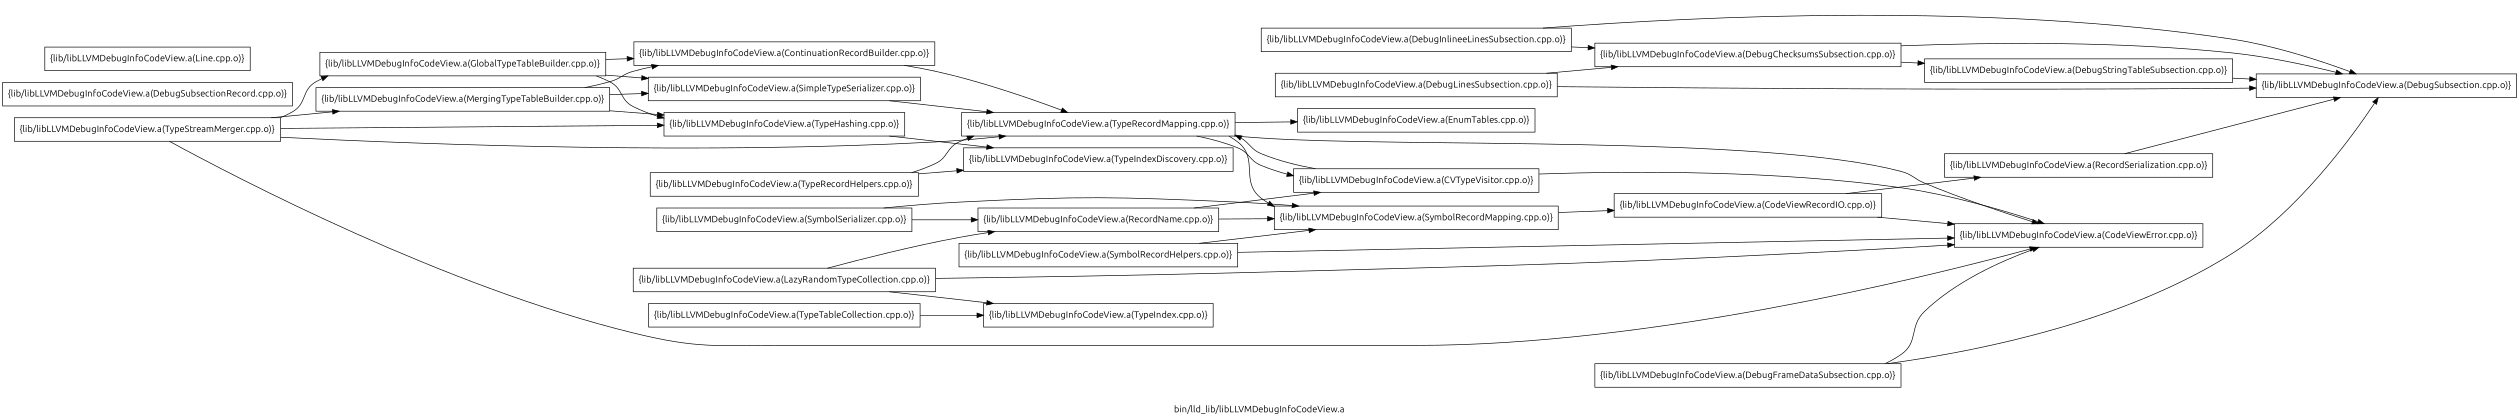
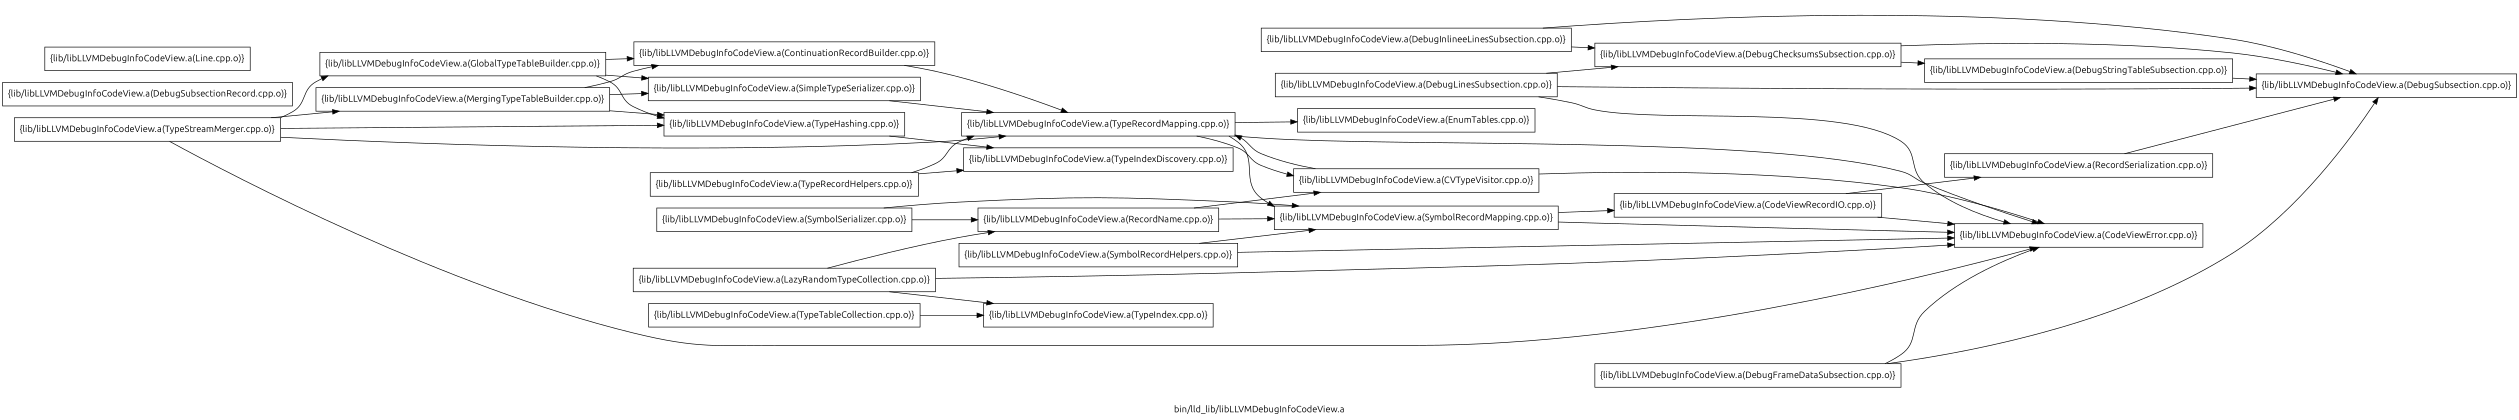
  digraph {
    fontname=Ubuntu
    label="bin/lld_lib/libLLVMDebugInfoCodeView.a"
    rankdir=LR
    node [fontname=Ubuntu group=0 shape=box]
    edge [fontname=Ubuntu]
    n1 [label="{lib/libLLVMDebugInfoCodeView.a(CodeViewError.cpp.o)}"]
    n2 [label="{lib/libLLVMDebugInfoCodeView.a(MergingTypeTableBuilder.cpp.o)}"]
    n3 [label="{lib/libLLVMDebugInfoCodeView.a(ContinuationRecordBuilder.cpp.o)}"]
    n4 [label="{lib/libLLVMDebugInfoCodeView.a(SimpleTypeSerializer.cpp.o)}"]
    n5 [label="{lib/libLLVMDebugInfoCodeView.a(TypeHashing.cpp.o)}"]
    n6 [label="{lib/libLLVMDebugInfoCodeView.a(TypeRecordMapping.cpp.o)}"]
    n7 [label="{lib/libLLVMDebugInfoCodeView.a(TypeIndexDiscovery.cpp.o)}"]
    n8 [label="{lib/libLLVMDebugInfoCodeView.a(CVTypeVisitor.cpp.o)}"]
    n9 [label="{lib/libLLVMDebugInfoCodeView.a(EnumTables.cpp.o)}"]
    n10 [label="{lib/libLLVMDebugInfoCodeView.a(SymbolRecordMapping.cpp.o)}"]
    n11 [label="{lib/libLLVMDebugInfoCodeView.a(TypeStreamMerger.cpp.o)}"]
    n12 [label="{lib/libLLVMDebugInfoCodeView.a(GlobalTypeTableBuilder.cpp.o)}"]
    n13 [label="{lib/libLLVMDebugInfoCodeView.a(CodeViewRecordIO.cpp.o)}"]
    n14 [label="{lib/libLLVMDebugInfoCodeView.a(RecordSerialization.cpp.o)}"]
    n15 [label="{lib/libLLVMDebugInfoCodeView.a(DebugSubsectionRecord.cpp.o)}"]
    n16 [label="{lib/libLLVMDebugInfoCodeView.a(DebugSubsection.cpp.o)}"]
    n17 [label="{lib/libLLVMDebugInfoCodeView.a(DebugChecksumsSubsection.cpp.o)}"]
    n18 [label="{lib/libLLVMDebugInfoCodeView.a(DebugStringTableSubsection.cpp.o)}"]
    n19 [label="{lib/libLLVMDebugInfoCodeView.a(DebugFrameDataSubsection.cpp.o)}"]
    n20 [label="{lib/libLLVMDebugInfoCodeView.a(DebugInlineeLinesSubsection.cpp.o)}"]
    n21 [label="{lib/libLLVMDebugInfoCodeView.a(DebugLinesSubsection.cpp.o)}"]
    n22 [label="{lib/libLLVMDebugInfoCodeView.a(RecordName.cpp.o)}"]
    n23 [label="{lib/libLLVMDebugInfoCodeView.a(SymbolSerializer.cpp.o)}"]
    n24 [label="{lib/libLLVMDebugInfoCodeView.a(SymbolRecordHelpers.cpp.o)}"]
    n25 [label="{lib/libLLVMDebugInfoCodeView.a(TypeRecordHelpers.cpp.o)}"]
    n26 [label="{lib/libLLVMDebugInfoCodeView.a(LazyRandomTypeCollection.cpp.o)}"]
    n27 [label="{lib/libLLVMDebugInfoCodeView.a(TypeIndex.cpp.o)}"]
    n28 [label="{lib/libLLVMDebugInfoCodeView.a(Line.cpp.o)}"]
    n29 [label="{lib/libLLVMDebugInfoCodeView.a(TypeTableCollection.cpp.o)}"]
    n2 -> n3
    n2 -> n4
    n2 -> n5
    n3 -> n6
    n4 -> n6
    n5 -> n7
    n6 -> n1
    n6 -> n8
    n6 -> n9
    n6 -> n10
    n8 -> n1
    n8 -> n6
+   n10 -> n1
    n10 -> n13
    n11 -> n1
    n11 -> n2
    n11 -> n5
    n11 -> n6
    n11 -> n12
    n12 -> n3
    n12 -> n4
    n12 -> n5
    n13 -> n1
    n13 -> n14
    n14 -> n16
    n17 -> n16
    n17 -> n18
    n18 -> n16
    n19 -> n1
    n19 -> n16
    n20 -> n16
    n20 -> n17
+   n21 -> n1
    n21 -> n16
    n21 -> n17
    n22 -> n8
    n22 -> n10
    n23 -> n10
    n23 -> n22
    n24 -> n1
    n24 -> n10
    n25 -> n6
    n25 -> n7
    n26 -> n1
    n26 -> n22
    n26 -> n27
    n29 -> n27
  }
